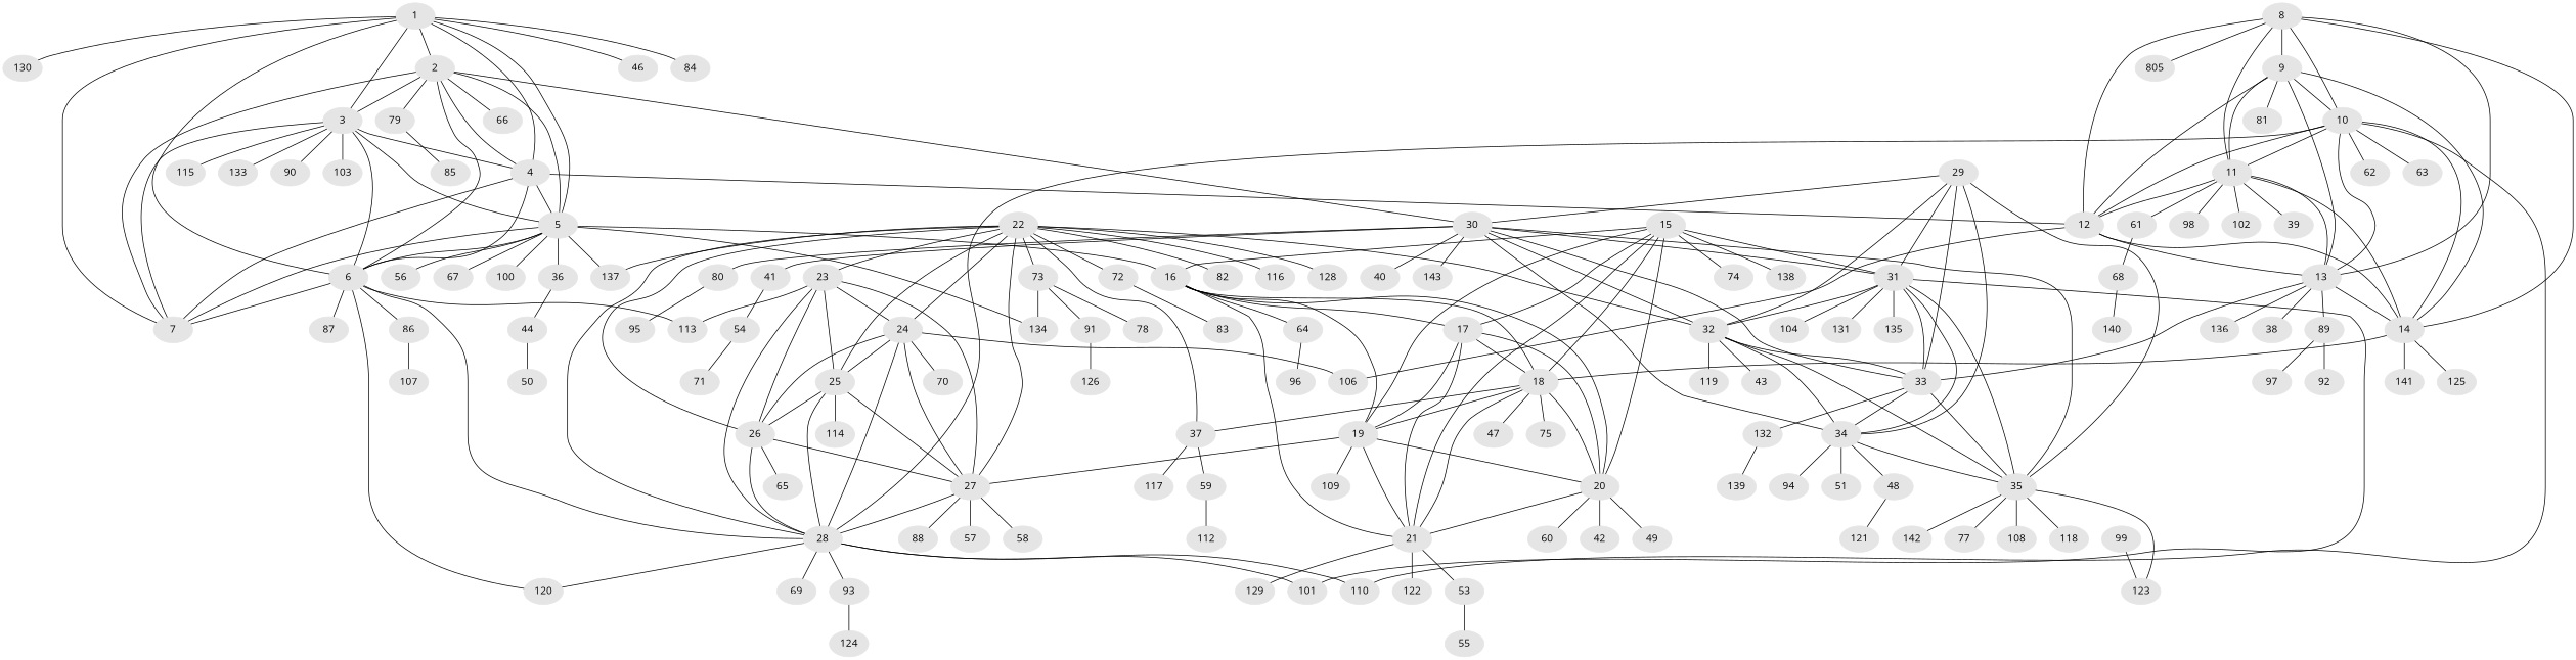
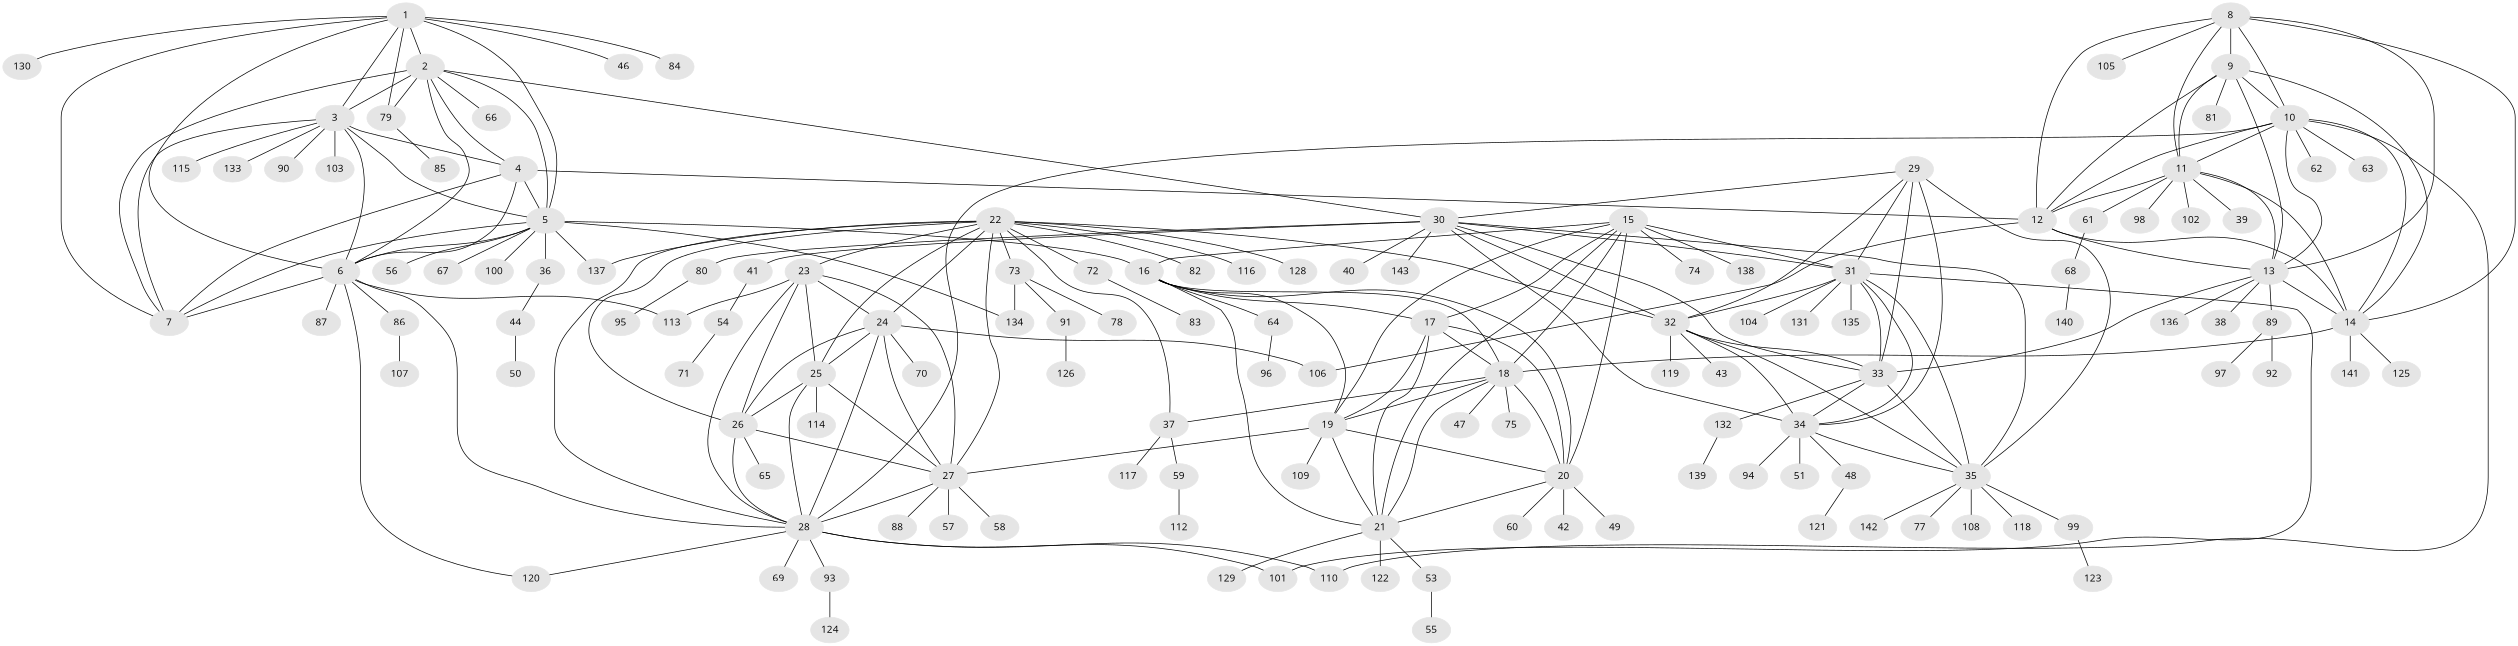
  graph {
    fontname="Open Sans"
    node [color=gray90 fontname="Open Sans" style=filled]
    edge [fontname="Open Sans"]
    1
    2
    3
    4
    5
    6
    7
    46
    84
    130
    30
    66
    79
    90
    103
    115
    133
    12
    16
    36
    56
    67
    100
    134
    137
    28
    86
    87
    113
    120
    33
    31
    32
    34
    35
    40
    41
    80
    143
    85
    13
    14
    106
    18
    17
    19
    20
    21
    64
    44
    110
    69
    93
    101
    107
    8
    9
    10
    11
-   105 [label=805]
+   105
    81
    62
    63
    39
    61
    98
    102
    38
    89
    136
    125
    141
    68
    132
    92
    97
    37
    47
    75
    15
    74
    138
    27
    109
    42
    49
    60
    53
    122
    129
    104
    131
    135
    96
    59
    117
    57
    58
    88
    55
    22
    23
    24
    25
    26
    72
    73
    82
    116
    128
    70
    114
    65
    43
    119
    83
    78
    91
    124
    29
    48
    51
    94
    77
    99
    108
    118
    142
    54
    95
    139
    121
    123
    50
    112
    71
    140
    126
    1 -- 2
    1 -- 3
-   1 -- 4
+   1 -- 79
    1 -- 5
    1 -- 6
    1 -- 7
    1 -- 46
    1 -- 84
    1 -- 130
    2 -- 3
    2 -- 4
    2 -- 5
    2 -- 6
    2 -- 7
    2 -- 30
    2 -- 66
    2 -- 79
    3 -- 4
    3 -- 5
    3 -- 6
    3 -- 7
    3 -- 90
    3 -- 103
    3 -- 115
    3 -- 133
    4 -- 5
    4 -- 6
    4 -- 7
    4 -- 12
    5 -- 6
    5 -- 7
    5 -- 16
    5 -- 36
    5 -- 56
    5 -- 67
    5 -- 100
    5 -- 134
    5 -- 137
    6 -- 7
    6 -- 28
    6 -- 86
    6 -- 87
    6 -- 113
    6 -- 120
    30 -- 33
    30 -- 31
    30 -- 32
    30 -- 34
    30 -- 35
    30 -- 40
    30 -- 41
    30 -- 80
    30 -- 143
    79 -- 85
    12 -- 13
    12 -- 14
    12 -- 106
    16 -- 18
    16 -- 17
    16 -- 19
    16 -- 20
    16 -- 21
    16 -- 64
    36 -- 44
    28 -- 120
    28 -- 110
    28 -- 69
    28 -- 93
    28 -- 101
    86 -- 107
    33 -- 34
    33 -- 35
    33 -- 132
    31 -- 33
    31 -- 32
    31 -- 34
    31 -- 35
    31 -- 101
    31 -- 104
    31 -- 131
    31 -- 135
    32 -- 33
    32 -- 34
    32 -- 35
    32 -- 43
    32 -- 119
    34 -- 35
    34 -- 48
    34 -- 51
    34 -- 94
    35 -- 77
-   35 -- 123
+   35 -- 99
    35 -- 108
    35 -- 118
    35 -- 142
    41 -- 54
    80 -- 95
    13 -- 33
    13 -- 14
    13 -- 38
    13 -- 89
    13 -- 136
    14 -- 18
    14 -- 125
    14 -- 141
    18 -- 19
    18 -- 20
    18 -- 21
    18 -- 37
    18 -- 47
    18 -- 75
    17 -- 18
    17 -- 19
    17 -- 20
    17 -- 21
    19 -- 20
    19 -- 21
    19 -- 27
    19 -- 109
    20 -- 21
    20 -- 42
    20 -- 49
    20 -- 60
    21 -- 53
    21 -- 122
    21 -- 129
    64 -- 96
    44 -- 50
    93 -- 124
    8 -- 12
    8 -- 13
    8 -- 14
    8 -- 9
    8 -- 10
    8 -- 11
    8 -- 105
    9 -- 12
    9 -- 13
    9 -- 14
    9 -- 10
    9 -- 11
    9 -- 81
    10 -- 12
    10 -- 28
    10 -- 13
    10 -- 14
    10 -- 110
    10 -- 11
    10 -- 62
    10 -- 63
    11 -- 12
    11 -- 13
    11 -- 14
    11 -- 39
    11 -- 61
    11 -- 98
    11 -- 102
    61 -- 68
    89 -- 92
    89 -- 97
    68 -- 140
    132 -- 139
    37 -- 59
    37 -- 117
    15 -- 16
    15 -- 31
    15 -- 18
    15 -- 17
    15 -- 19
    15 -- 20
    15 -- 21
    15 -- 74
    15 -- 138
    27 -- 28
    27 -- 57
    27 -- 58
    27 -- 88
    53 -- 55
    59 -- 112
    22 -- 137
    22 -- 28
    22 -- 32
    22 -- 37
    22 -- 27
    22 -- 23
    22 -- 24
    22 -- 25
    22 -- 26
    22 -- 72
    22 -- 73
    22 -- 82
    22 -- 116
    22 -- 128
    23 -- 28
    23 -- 113
    23 -- 27
    23 -- 24
    23 -- 25
    23 -- 26
    24 -- 28
    24 -- 106
    24 -- 27
    24 -- 25
    24 -- 26
    24 -- 70
    25 -- 28
    25 -- 27
    25 -- 26
    25 -- 114
    26 -- 28
    26 -- 27
    26 -- 65
    72 -- 83
    73 -- 134
    73 -- 78
    73 -- 91
    91 -- 126
    29 -- 30
    29 -- 33
    29 -- 31
    29 -- 32
    29 -- 34
    29 -- 35
    48 -- 121
    99 -- 123
    54 -- 71
  }
